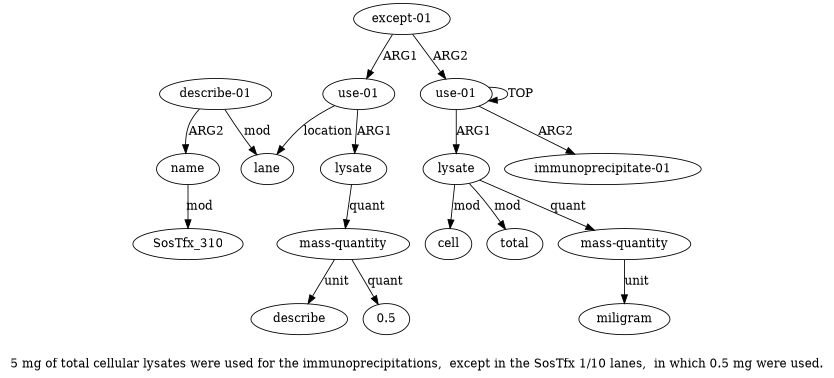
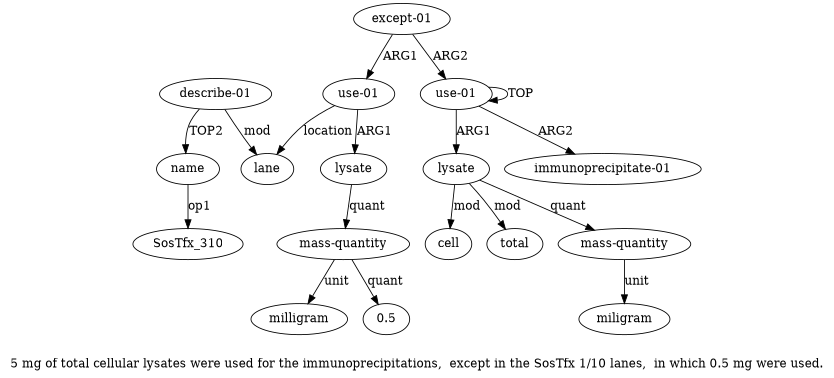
  digraph {
    label="5 mg of total cellular lysates were used for the immunoprecipitations,  except in the SosTfx 1/10 lanes,  in which 0.5 mg were used."
    node [color=black gold_ind=-1 gold_label="mass-quantity" test_ind=-1 test_label="mass-quantity"]
    edge [color=black gold_label=ARG1 test_label=ARG1]
    n1 [gold_ind=14 gold_label=name label=name test_ind=14 test_label=name]
    n2 [gold_label=SosTfx_110 label=SosTfx_310 test_label=SosTfx_110]
-   n3 [gold_ind=11 gold_label=milligram label=describe test_ind=11 test_label=milligram]
+   n3 [gold_ind=11 gold_label=milligram label=milligram test_ind=11 test_label=milligram]
    n4 [gold_ind=10 label="mass-quantity" test_ind=10]
    n5 [gold_label=0.5 label=0.5 test_label=0.5]
    n6 [gold_ind=13 gold_label="describe-01" label="describe-01" test_ind=13 test_label="describe-01"]
    n7 [gold_ind=12 gold_label=lane label=lane test_ind=12 test_label=lane]
    n8 [gold_ind=1 gold_label=lysate label=lysate test_ind=1 test_label=lysate]
    n9 [gold_ind=3 gold_label=cell label=cell test_ind=3 test_label=cell]
    n10 [gold_ind=2 gold_label=total label=total test_ind=2 test_label=total]
    n11 [gold_ind=4 label="mass-quantity" test_ind=4]
    n12 [gold_ind=5 gold_label=miligram label=miligram test_ind=5 test_label=miligram]
    n13 [gold_ind=0 gold_label="use-01" label="use-01" test_ind=0 test_label="use-01"]
    n14 [gold_ind=6 gold_label="immunoprecipitate-01" label="immunoprecipitate-01" test_ind=6 test_label="immunoprecipitate-01"]
    n15 [gold_ind=7 gold_label="except-01" label="except-01" test_ind=7 test_label="except-01"]
    n16 [gold_ind=8 gold_label="use-01" label="use-01" test_ind=8 test_label="use-01"]
    n17 [gold_ind=9 gold_label=lysate label=lysate test_ind=9 test_label=lysate]
-   n1 -> n2 [gold_label=op1 label=mod test_label=op1]
+   n1 -> n2 [gold_label=op1 label=op1 test_label=op1]
    n4 -> n3 [gold_label=unit label=unit test_label=unit]
    n4 -> n5 [gold_label=quant label=quant test_label=quant]
-   n6 -> n1 [gold_label=ARG2 label=ARG2 test_label=ARG2]
+   n6 -> n1 [gold_label=ARG2 label=TOP2 test_label=ARG2]
    n6 -> n7 [label=mod]
    n8 -> n9 [gold_label=mod label=mod test_label=mod]
    n8 -> n10 [gold_label=mod label=mod test_label=mod]
    n8 -> n11 [gold_label=quant label=quant test_label=quant]
    n11 -> n12 [gold_label=unit label=unit test_label=unit]
    n13 -> n8 [label=ARG1]
    n13 -> n13 [gold_label=TOP label=TOP test_label=TOP]
    n13 -> n14 [gold_label=ARG2 label=ARG2 test_label=ARG2]
    n15 -> n13 [gold_label=ARG2 label=ARG2 test_label=ARG2]
    n15 -> n16 [label=ARG1]
    n16 -> n7 [gold_label=location label=location test_label=location]
    n16 -> n17 [label=ARG1]
    n17 -> n4 [gold_label=quant label=quant test_label=quant]
  }
